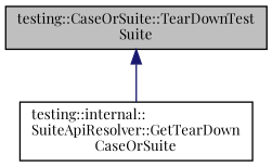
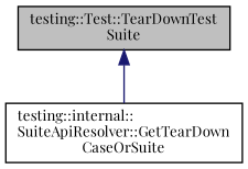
  digraph {
    rankdir=TB
    fontname="Playfair Display"
    node [color=black fontname="Playfair Display" fontsize=10 shape=record]
-   n1 [fillcolor=grey75 fontcolor=black height=0.2 label="testing::CaseOrSuite::TearDownTest\lSuite" style=filled width=0.4]
+   n1 [fillcolor=grey75 fontcolor=black height=0.2 label="testing::Test::TearDownTest\lSuite" style=filled width=0.4]
    n2 [height=0.2 label="testing::internal::\lSuiteApiResolver::GetTearDown\lCaseOrSuite" width=0.4]
    n1 -> n2 [color=midnightblue dir=back fontname="Playfair Display" fontsize=10 labelfontname=Helvetica labelfontsize=10 style=solid]
  }
